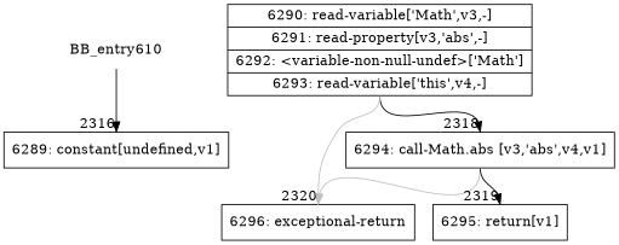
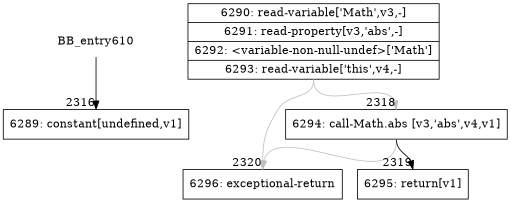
  digraph {
    rankdir=TD
    node [shape=record]
    edge [headport=n tailport=s]
    n1 [label=BB_entry610 shape=none]
    n2 [label="{6289: constant[undefined,v1]}"]
    n3 [label="{6290: read-variable['Math',v3,-]|6291: read-property[v3,'abs',-]|6292: \<variable-non-null-undef\>['Math']|6293: read-variable['this',v4,-]}"]
    n4 [label="{6294: call-Math.abs [v3,'abs',v4,v1]}"]
    n5 [label="{6296: exceptional-return}"]
    n6 [label="{6295: return[v1]}"]
    n1 -> n2 [headlabel="    2316"]
-   n3 -> n4 [headlabel="      2318"]
+   n3 -> n4 [headlabel="      2318" color=gray]
    n3 -> n5 [color=gray headlabel="      2320"]
    n4 -> n5 [color=gray]
    n4 -> n6 [headlabel="      2319"]
  }
